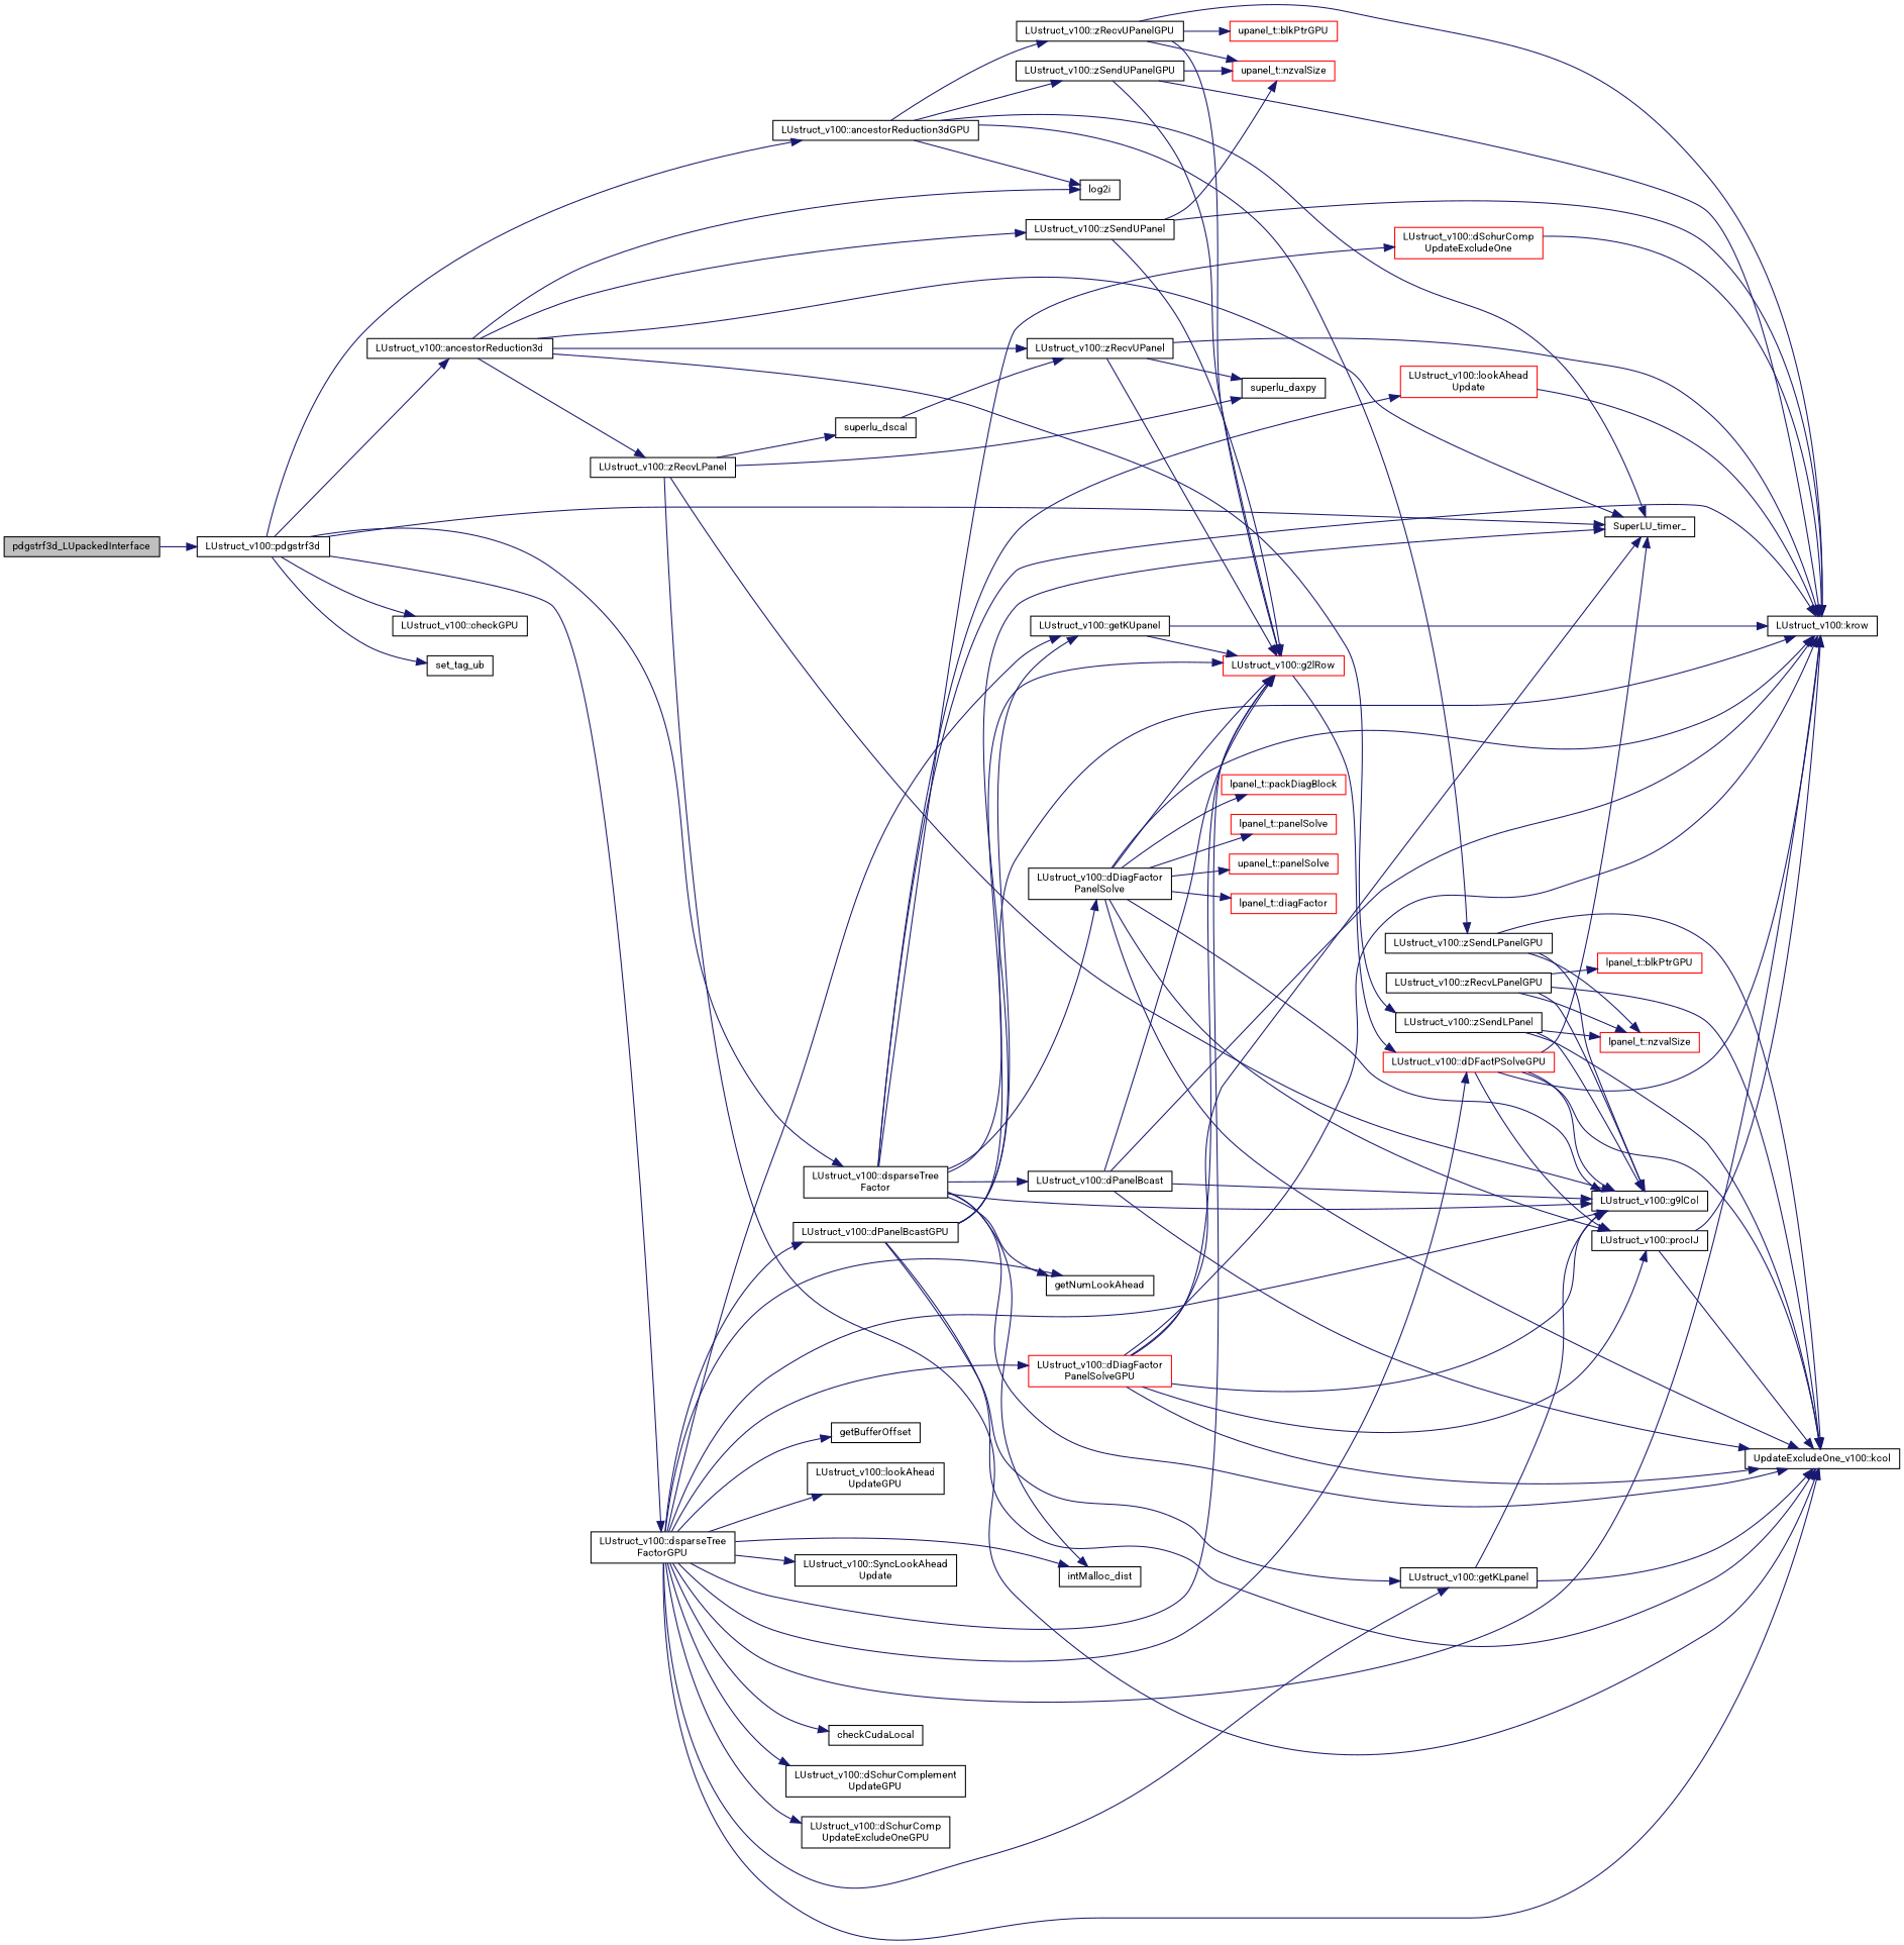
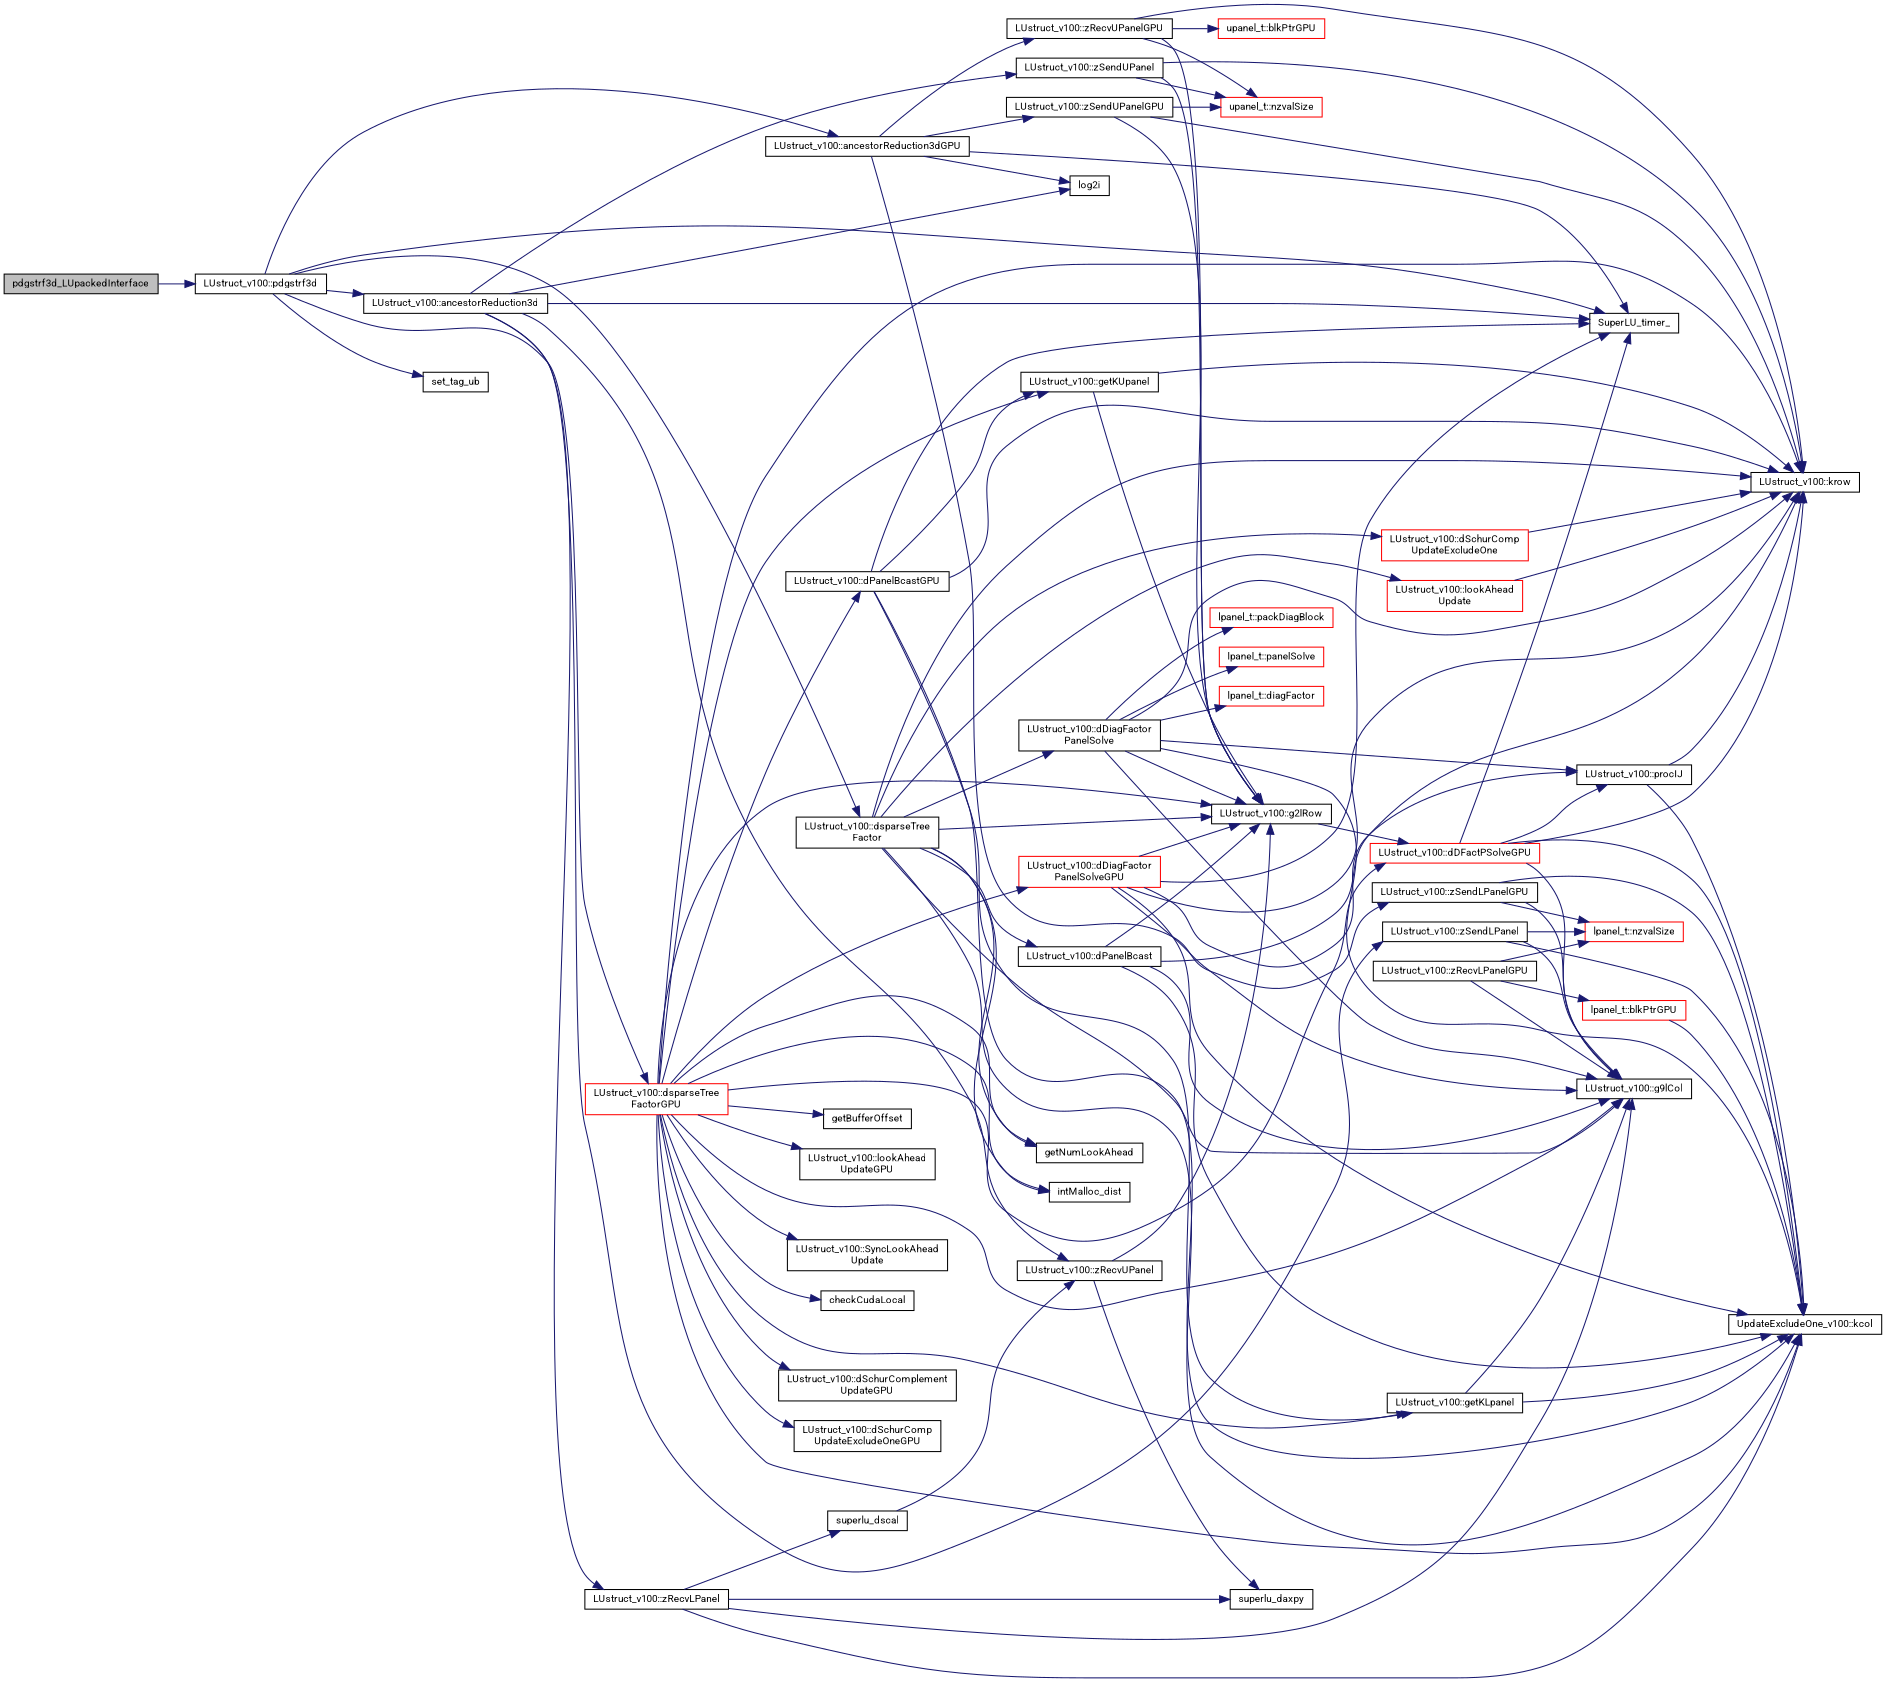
  digraph {
    fontname=Roboto
    rankdir=LR
    node [color=black fillcolor=white fontname=Roboto fontsize=10 shape=record style=filled]
    edge [color=midnightblue fontname=Roboto fontsize=10 labelfontname=Helvetica labelfontsize=10 style=solid]
    n1 [fillcolor=grey75 fontcolor=black height=0.2 label=pdgstrf3d_LUpackedInterface width=0.4]
    n2 [height=0.2 label="LUstruct_v100::pdgstrf3d" width=0.4]
    n3 [height=0.2 label="LUstruct_v100::ancestorReduction3d" width=0.4]
    n4 [height=0.2 label=SuperLU_timer_ width=0.4]
    n5 [height=0.2 label="LUstruct_v100::ancestorReduction3dGPU" width=0.4]
-   n6 [height=0.2 label="LUstruct_v100::checkGPU" width=0.4]
    n7 [height=0.2 label="LUstruct_v100::dsparseTree\lFactor" width=0.4]
-   n8 [height=0.2 label="LUstruct_v100::dsparseTree\lFactorGPU" width=0.4]
+   n8 [color=red height=0.2 label="LUstruct_v100::dsparseTree\lFactorGPU" width=0.4]
    n9 [height=0.2 label=set_tag_ub width=0.4]
    n10 [height=0.2 label=log2i width=0.4]
    n11 [height=0.2 label="LUstruct_v100::zRecvLPanel" width=0.4]
    n12 [height=0.2 label="LUstruct_v100::zRecvUPanel" width=0.4]
    n13 [height=0.2 label="LUstruct_v100::zSendLPanel" width=0.4]
    n14 [height=0.2 label="LUstruct_v100::zSendUPanel" width=0.4]
    n15 [height=0.2 label="LUstruct_v100::zRecvUPanelGPU" width=0.4]
    n16 [height=0.2 label="LUstruct_v100::zSendLPanelGPU" width=0.4]
    n17 [height=0.2 label="LUstruct_v100::zSendUPanelGPU" width=0.4]
    n18 [height=0.2 label="LUstruct_v100::g9lCol" width=0.4]
    n19 [height=0.2 label="UpdateExcludeOne_v100::kcol" width=0.4]
-   n20 [color=red height=0.2 label="LUstruct_v100::g2lRow" width=0.4]
+   n20 [height=0.2 label="LUstruct_v100::g2lRow" width=0.4]
    n21 [height=0.2 label="LUstruct_v100::krow" width=0.4]
    n22 [height=0.2 label="LUstruct_v100::dDiagFactor\lPanelSolve" width=0.4]
    n23 [height=0.2 label="LUstruct_v100::dPanelBcast" width=0.4]
    n24 [color=red height=0.2 label="LUstruct_v100::dSchurComp\lUpdateExcludeOne" width=0.4]
    n25 [height=0.2 label=getNumLookAhead width=0.4]
    n26 [height=0.2 label=intMalloc_dist width=0.4]
    n27 [color=red height=0.2 label="LUstruct_v100::lookAhead\lUpdate" width=0.4]
    n28 [height=0.2 label=checkCudaLocal width=0.4]
    n29 [color=red height=0.2 label="LUstruct_v100::dDFactPSolveGPU" width=0.4]
    n30 [color=red height=0.2 label="LUstruct_v100::dDiagFactor\lPanelSolveGPU" width=0.4]
    n31 [height=0.2 label="LUstruct_v100::dPanelBcastGPU" width=0.4]
    n32 [height=0.2 label="LUstruct_v100::getKLpanel" width=0.4]
    n33 [height=0.2 label="LUstruct_v100::getKUpanel" width=0.4]
    n34 [height=0.2 label="LUstruct_v100::dSchurComplement\lUpdateGPU" width=0.4]
    n35 [height=0.2 label="LUstruct_v100::dSchurComp\lUpdateExcludeOneGPU" width=0.4]
    n36 [height=0.2 label=getBufferOffset width=0.4]
    n37 [height=0.2 label="LUstruct_v100::lookAhead\lUpdateGPU" width=0.4]
    n38 [height=0.2 label="LUstruct_v100::SyncLookAhead\lUpdate" width=0.4]
    n39 [height=0.2 label=superlu_daxpy width=0.4]
    n40 [height=0.2 label=superlu_dscal width=0.4]
    n41 [color=red height=0.2 label="lpanel_t::nzvalSize" width=0.4]
    n42 [color=red height=0.2 label="upanel_t::nzvalSize" width=0.4]
    n43 [height=0.2 label="LUstruct_v100::zRecvLPanelGPU" width=0.4]
    n44 [color=red height=0.2 label="lpanel_t::blkPtrGPU" width=0.4]
    n45 [color=red height=0.2 label="upanel_t::blkPtrGPU" width=0.4]
    n46 [color=red height=0.2 label="lpanel_t::diagFactor" width=0.4]
    n47 [color=red height=0.2 label="lpanel_t::packDiagBlock" width=0.4]
    n48 [color=red height=0.2 label="lpanel_t::panelSolve" width=0.4]
-   n49 [color=red height=0.2 label="upanel_t::panelSolve" width=0.4]
    n50 [height=0.2 label="LUstruct_v100::procIJ" width=0.4]
    n1 -> n2
    n2 -> n3
    n2 -> n4
    n2 -> n5
-   n2 -> n6
    n2 -> n7
    n2 -> n8
    n2 -> n9
    n3 -> n4
    n3 -> n10
    n3 -> n11
    n3 -> n12
    n3 -> n13
    n3 -> n14
    n5 -> n4
    n5 -> n10
    n5 -> n15
    n5 -> n16
    n5 -> n17
    n7 -> n18
    n7 -> n19
    n7 -> n20
    n7 -> n21
    n7 -> n22
    n7 -> n23
    n7 -> n24
    n7 -> n25
    n7 -> n26
    n7 -> n27
    n8 -> n18
    n8 -> n19
    n8 -> n20
    n8 -> n21
    n8 -> n25
    n8 -> n26
    n8 -> n28
    n8 -> n29
    n8 -> n30
    n8 -> n31
    n8 -> n32
    n8 -> n33
    n8 -> n34
    n8 -> n35
    n8 -> n36
    n8 -> n37
    n8 -> n38
    n11 -> n18
    n11 -> n19
    n11 -> n39
    n11 -> n40
    n12 -> n20
-   n12 -> n21
    n12 -> n39
    n13 -> n18
    n13 -> n19
    n13 -> n41
    n14 -> n20
    n14 -> n21
    n14 -> n42
    n15 -> n20
    n15 -> n21
    n15 -> n42
    n15 -> n45
    n16 -> n18
    n16 -> n19
    n16 -> n41
    n17 -> n20
    n17 -> n21
    n17 -> n42
    n20 -> n29
    n22 -> n18
    n22 -> n19
    n22 -> n20
    n22 -> n21
    n22 -> n46
    n22 -> n47
    n22 -> n48
-   n22 -> n49
    n22 -> n50
    n23 -> n18
    n23 -> n19
    n23 -> n20
    n23 -> n21
    n24 -> n21
    n27 -> n21
    n29 -> n4
    n29 -> n18
    n29 -> n19
    n29 -> n21
    n29 -> n50
    n30 -> n4
    n30 -> n18
    n30 -> n19
    n30 -> n20
    n30 -> n21
    n30 -> n50
    n31 -> n4
    n31 -> n19
    n31 -> n21
    n31 -> n32
    n31 -> n33
    n32 -> n18
    n32 -> n19
    n33 -> n20
    n33 -> n21
    n40 -> n12
    n43 -> n18
-   n43 -> n19
+   n44 -> n19
    n43 -> n41
    n43 -> n44
    n50 -> n19
    n50 -> n21
  }
